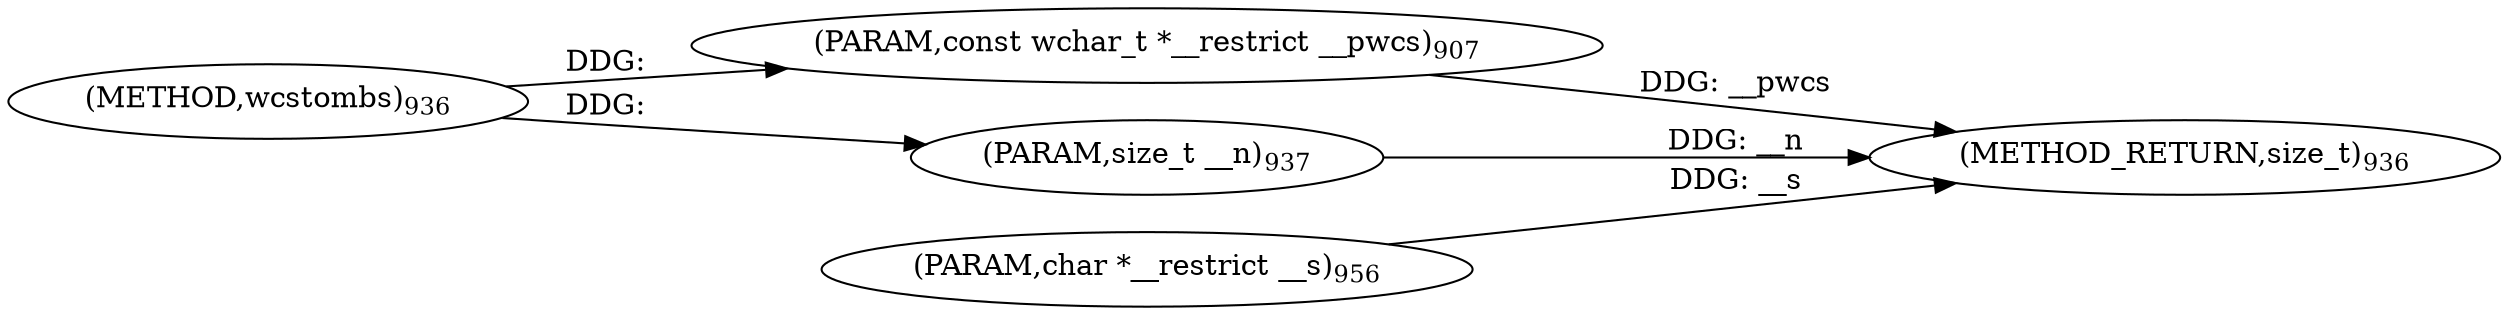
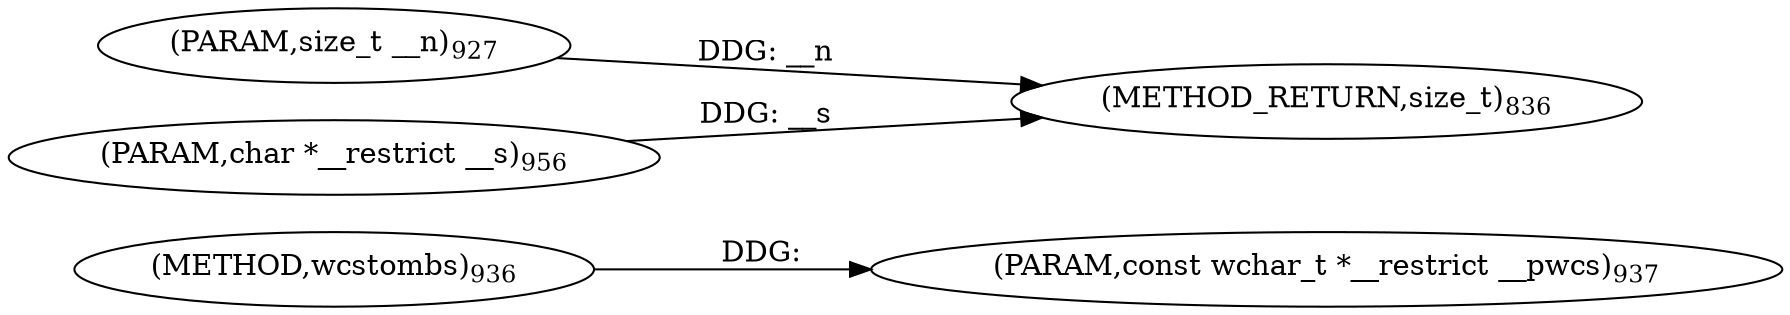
  digraph {
    rankdir=LR
    n1 [label=<(METHOD,wcstombs)<SUB>936</SUB>>]
-   n2 [label=<(PARAM,const wchar_t *__restrict __pwcs)<SUB>907</SUB>>]
-   n3 [label=<(PARAM,size_t __n)<SUB>937</SUB>>]
+   n2 [label=<(PARAM,const wchar_t *__restrict __pwcs)<SUB>937</SUB>>]
+   n3 [label=<(PARAM,size_t __n)<SUB>927</SUB>>]
    n4 [label=<(PARAM,char *__restrict __s)<SUB>956</SUB>>]
-   n5 [label=<(METHOD_RETURN,size_t)<SUB>936</SUB>>]
+   n5 [label=<(METHOD_RETURN,size_t)<SUB>836</SUB>>]
    n1 -> n2 [label="DDG: "]
-   n1 -> n3 [label="DDG: "]
-   n2 -> n5 [label="DDG: __pwcs"]
    n3 -> n5 [label="DDG: __n"]
    n4 -> n5 [label="DDG: __s"]
  }
